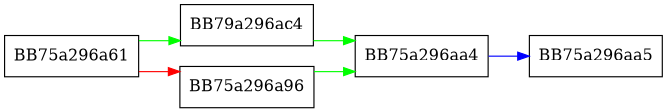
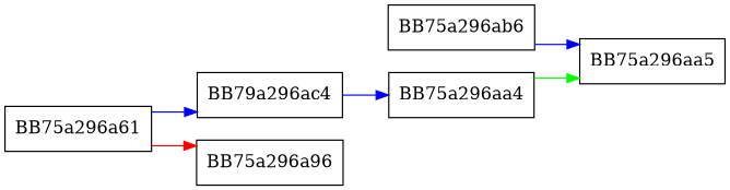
  digraph {
    rankdir=LR
    splines=ortho
    node [shape=box]
    edge [color=blue]
    n1 [label=BB75a296aa5]
+   BB75a296ab6
    n3 [label=BB79a296ac4]
    BB75a296a61
    BB75a296a96
    BB75a296aa4
-   n3 -> BB75a296aa4 [color=green]
-   BB75a296a61 -> n3 [color=green]
+   BB75a296ab6 -> n1
+   n3 -> BB75a296aa4
+   BB75a296a61 -> n3
    BB75a296a61 -> BB75a296a96 [color=red]
-   BB75a296a96 -> BB75a296aa4 [color=green]
-   BB75a296aa4 -> n1
+   BB75a296aa4 -> n1 [color=green]
  }
